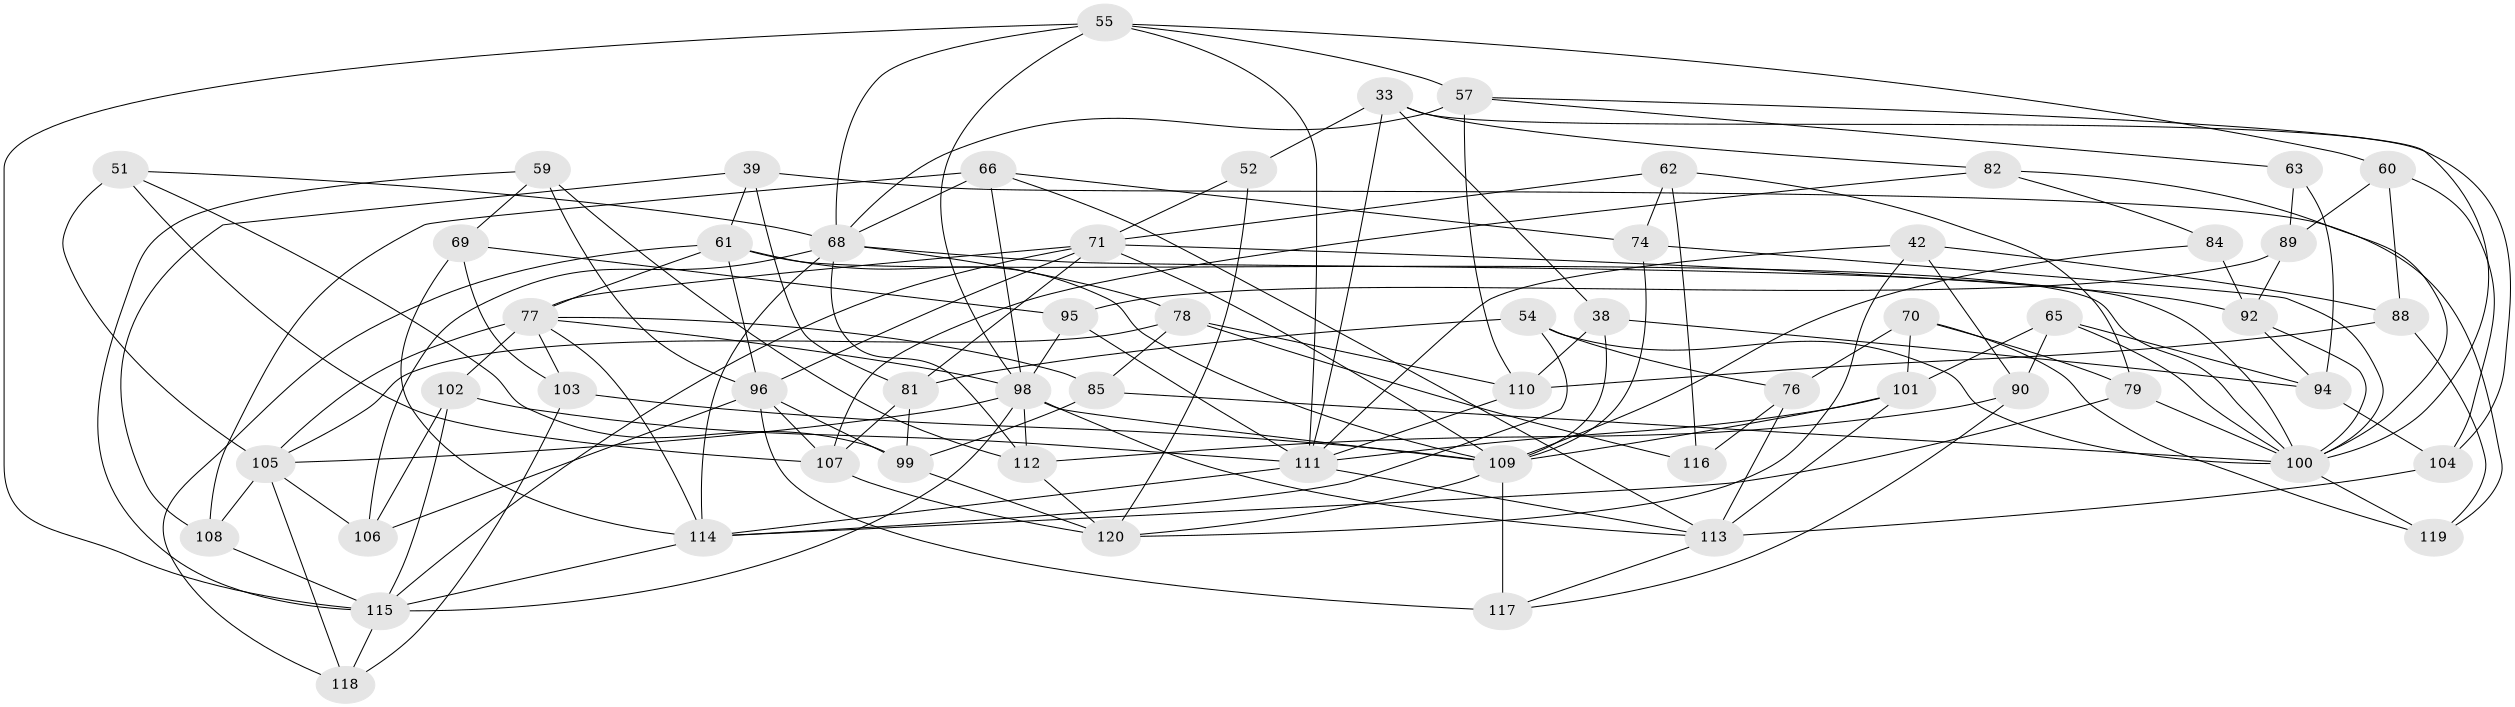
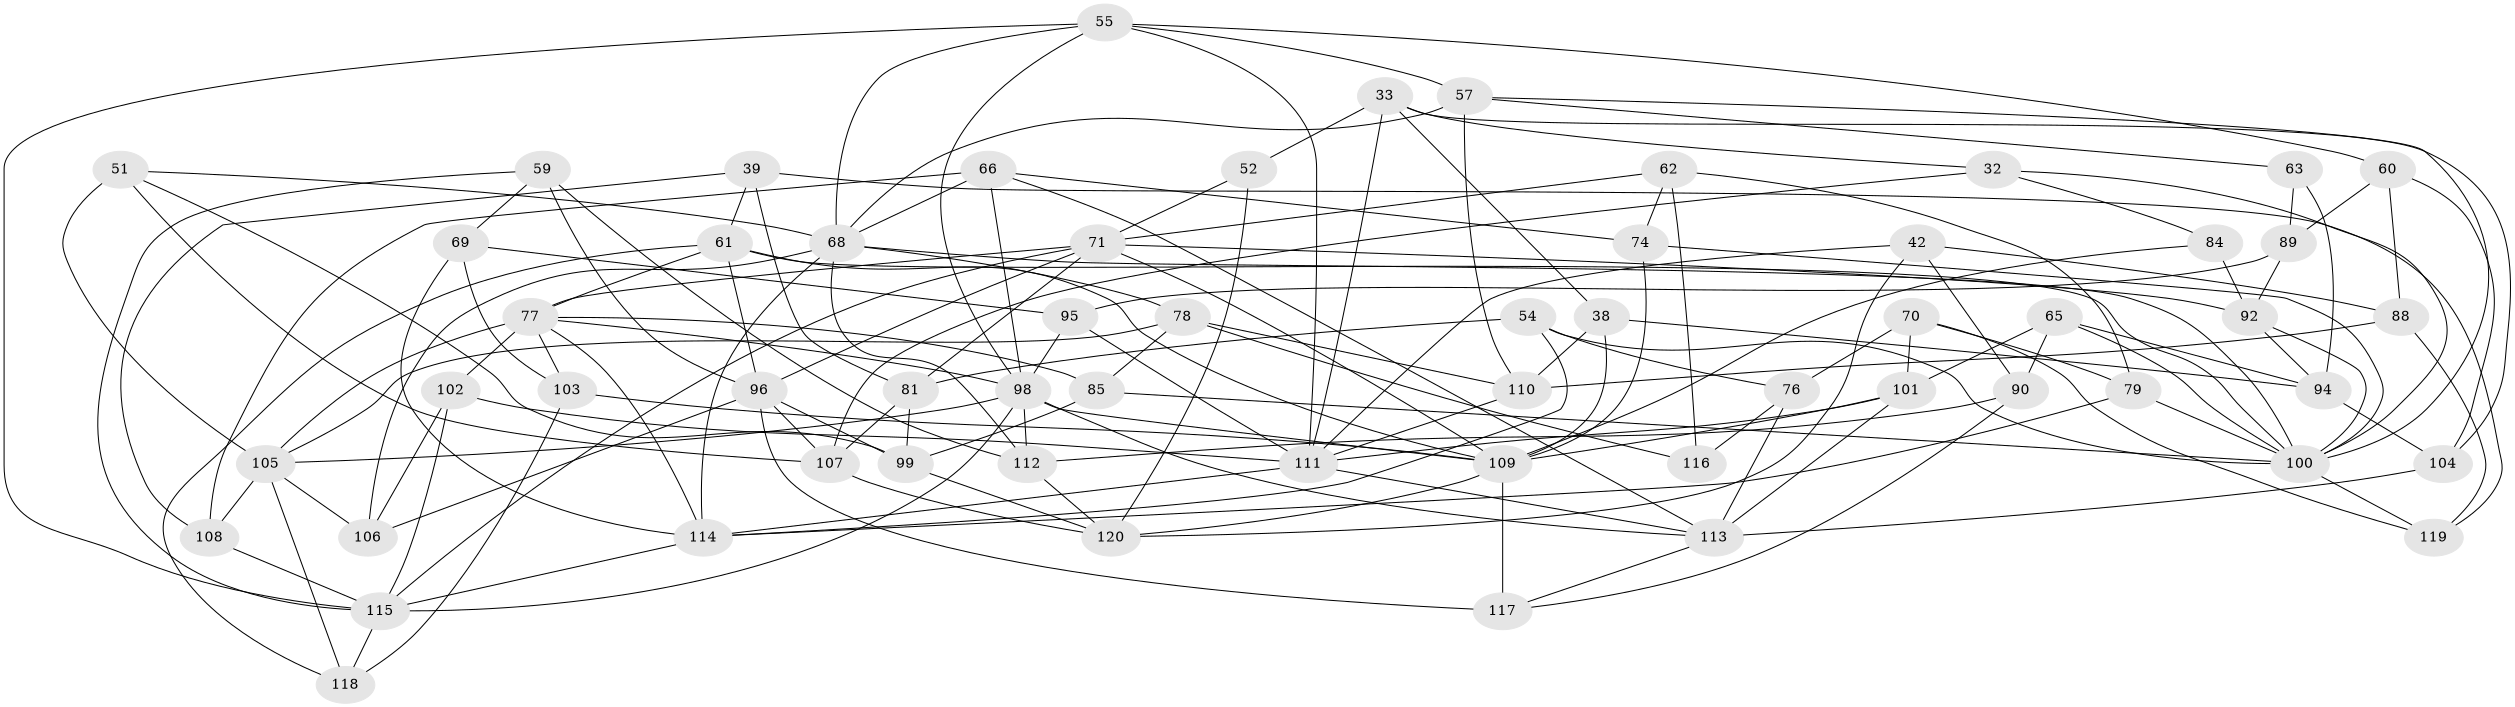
  graph {
    node [color=gray90 style=filled]
    33 [super="+27"]
    38
    52
-   82
+   82 [label=32]
    104
    111 [super="+43+29"]
    94 [super="+14"]
    109 [super="+75+72"]
    110 [super="+44"]
    120 [super="+34"]
    71 [super="+13+40"]
    107 [super="+58"]
    100 [super="+80"]
    84
    113 [super="+32"]
    114 [super="+25+53+46"]
    117 [super="+1"]
    61 [super="+37"]
    96 [super="+28+91"]
    77 [super="+49"]
    118
    39
    81 [super="+12"]
    108 [super="+45"]
    119
    99 [super="+50"]
    115 [super="+4+6+83"]
    42
    88
    90 [super="+86"]
    112 [super="+22"]
    68 [super="+48+41"]
    78 [super="+17"]
    106
    51
    105 [super="+64"]
    92 [super="+36"]
    54
    76
    116
    55 [super="+47"]
    57 [super="+15+21"]
    60
    98 [super="+73+19"]
    63
    89
    69 [super="+67"]
    95 [super="+35"]
    103
    59
    85
    102 [super="+93"]
    62
    74
    79
    65
    101 [super="+97"]
    66 [super="+8"]
    70
    33 -- 38
    33 -- 52 [weight=2]
    33 -- 82
    33 -- 104
    33 -- 111
    38 -- 94
    38 -- 109
    38 -- 110
    52 -- 120
    52 -- 71
    82 -- 107
    82 -- 100
    82 -- 84
    104 -- 113
    111 -- 113
    111 -- 114 [weight=2]
    94 -- 104
    109 -- 120
    109 -- 117 [weight=3]
    110 -- 111
    71 -- 109
    71 -- 96
    71 -- 77
    71 -- 81
    71 -- 115
    71 -- 92
    107 -- 120
    100 -- 119
    84 -- 109
    84 -- 92 [weight=2]
    113 -- 117
    114 -- 115 [weight=2]
    61 -- 109
    61 -- 100
    61 -- 96
    61 -- 77
    61 -- 118
    96 -- 107
    96 -- 117
    96 -- 99 [weight=2]
    96 -- 106
    77 -- 114
    77 -- 105 [weight=2]
    77 -- 98
    77 -- 103
    77 -- 85
    77 -- 102 [weight=2]
    39 -- 61
    39 -- 81
    39 -- 108
    39 -- 119
    81 -- 107 [weight=2]
    81 -- 99
    108 -- 115
    99 -- 120
    115 -- 118
    42 -- 111
    42 -- 120
    42 -- 88
    42 -- 90
    88 -- 110
    88 -- 119
    90 -- 117
    90 -- 112 [weight=2]
    112 -- 120
    68 -- 100
    68 -- 114 [weight=2]
    68 -- 112
    68 -- 78
    68 -- 106
    78 -- 110 [weight=2]
    78 -- 105
    78 -- 116
    78 -- 85
    51 -- 107
    51 -- 99
    51 -- 68
    51 -- 105
    105 -- 118
    105 -- 108 [weight=2]
    105 -- 106
    92 -- 94
    92 -- 100
    54 -- 100
    54 -- 114
    54 -- 81
    54 -- 76
    76 -- 113
    76 -- 116
    55 -- 111 [weight=2]
    55 -- 115 [weight=2]
    55 -- 68
    55 -- 57
    55 -- 60
    55 -- 98
    57 -- 110
    57 -- 100 [weight=2]
    57 -- 68 [weight=3]
    57 -- 63
    60 -- 104
    60 -- 88
    60 -- 89
    98 -- 109
    98 -- 113
    98 -- 115
    98 -- 112
    98 -- 105
    63 -- 94 [weight=2]
    63 -- 89
    89 -- 92
    89 -- 95
    69 -- 114
    69 -- 95
    69 -- 103
    95 -- 111 [weight=2]
    95 -- 98 [weight=2]
    103 -- 109
    103 -- 118
    59 -- 96
    59 -- 115
    59 -- 112
    59 -- 69
    85 -- 100
    85 -- 99
    102 -- 111
    102 -- 115
    102 -- 106
    62 -- 71
    62 -- 116
    62 -- 74
    62 -- 79
    74 -- 109
    74 -- 100
    79 -- 100
    79 -- 114
    65 -- 94
    65 -- 100
    65 -- 90
    65 -- 101
    101 -- 111
    101 -- 109
    101 -- 113 [weight=2]
    66 -- 113
    66 -- 108 [weight=2]
    66 -- 68
    66 -- 98
    66 -- 74
    70 -- 119
    70 -- 76
    70 -- 79
    70 -- 101
  }
